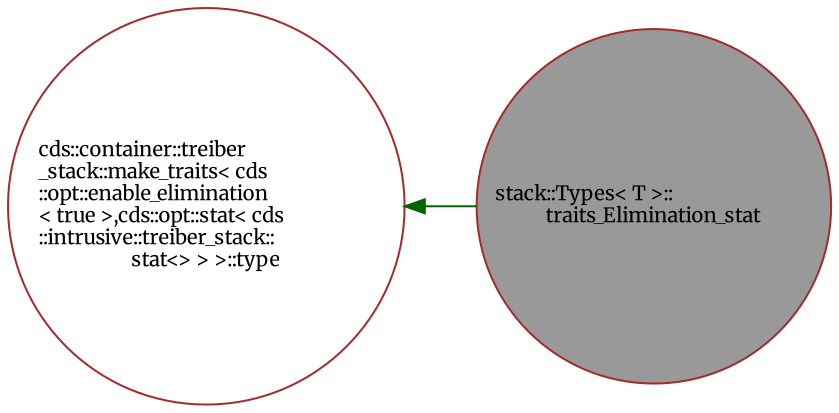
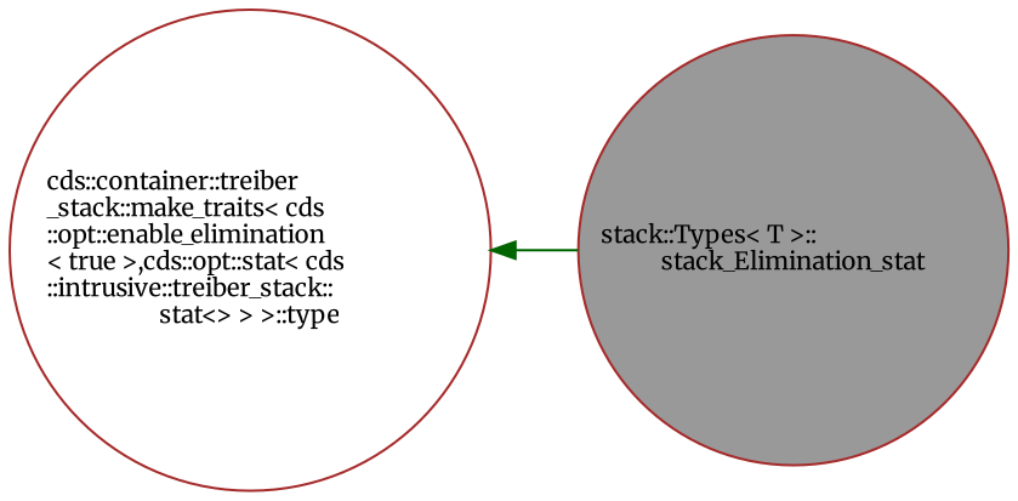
  digraph {
    rankdir=LR
    fontname=Merriweather
    node [color=brown fontname=Merriweather fontsize=10 shape=circle style=filled]
-   n1 [fillcolor=grey60 fontcolor=black height=0.2 label="stack::Types\< T \>::\ltraits_Elimination_stat" width=0.4]
+   n1 [fillcolor=grey60 fontcolor=black height=0.2 label="stack::Types\< T \>::\lstack_Elimination_stat" width=0.4]
    n2 [fillcolor=white height=0.2 label="cds::container::treiber\l_stack::make_traits\< cds\l::opt::enable_elimination\l\< true \>,cds::opt::stat\< cds\l::intrusive::treiber_stack::\lstat\<\> \> \>::type" width=0.4]
    n2 -> n1 [color=darkgreen dir=back fontname=Merriweather fontsize=10 labelfontname=Helvetica labelfontsize=10 style=solid]
  }
